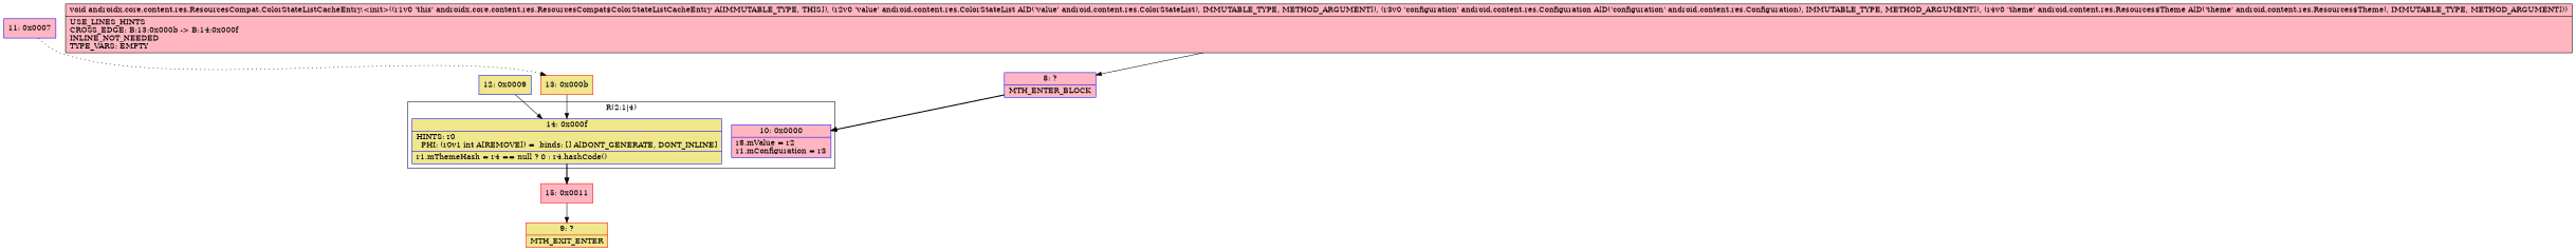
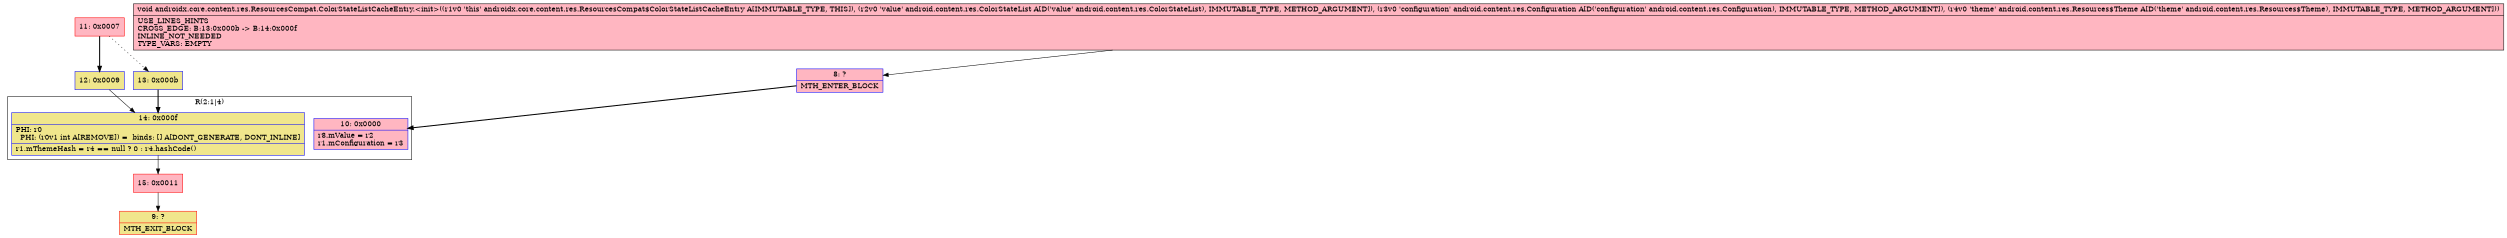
  digraph {
    node [color=blue fillcolor=lightpink shape=record style=filled]
    edge [style=bold]
    n1 [label="{10\:\ 0x0000|r8.mValue = r2\lr1.mConfiguration = r3\l}"]
-   n2 [fillcolor=khaki label="{14\:\ 0x000f|HINTS: r0 \l  PHI: (r0v1 int A[REMOVE]) =  binds: [] A[DONT_GENERATE, DONT_INLINE]\l|r1.mThemeHash = r4 == null ? 0 : r4.hashCode()\l}"]
+   n2 [fillcolor=khaki label="{14\:\ 0x000f|PHI: r0 \l  PHI: (r0v1 int A[REMOVE]) =  binds: [] A[DONT_GENERATE, DONT_INLINE]\l|r1.mThemeHash = r4 == null ? 0 : r4.hashCode()\l}"]
    n3 [color=red label="{15\:\ 0x0011}"]
-   n4 [label="{11\:\ 0x0007}"]
+   n4 [color=red label="{11\:\ 0x0007}"]
    n5 [fillcolor=khaki label="{12\:\ 0x0009}"]
-   n6 [color=red fillcolor=khaki label="{13\:\ 0x000b}"]
-   n7 [color=red fillcolor=khaki label="{9\:\ ?|MTH_EXIT_ENTER\l}"]
+   n6 [fillcolor=khaki label="{13\:\ 0x000b}"]
+   n7 [color=red fillcolor=khaki label="{9\:\ ?|MTH_EXIT_BLOCK\l}"]
    n8 [label="{8\:\ ?|MTH_ENTER_BLOCK\l}"]
    n9 [label="{void androidx.core.content.res.ResourcesCompat.ColorStateListCacheEntry.\<init\>((r1v0 'this' androidx.core.content.res.ResourcesCompat$ColorStateListCacheEntry A[IMMUTABLE_TYPE, THIS]), (r2v0 'value' android.content.res.ColorStateList A[D('value' android.content.res.ColorStateList), IMMUTABLE_TYPE, METHOD_ARGUMENT]), (r3v0 'configuration' android.content.res.Configuration A[D('configuration' android.content.res.Configuration), IMMUTABLE_TYPE, METHOD_ARGUMENT]), (r4v0 'theme' android.content.res.Resources$Theme A[D('theme' android.content.res.Resources$Theme), IMMUTABLE_TYPE, METHOD_ARGUMENT]))  | USE_LINES_HINTS\lCROSS_EDGE: B:13:0x000b \-\> B:14:0x000f\lINLINE_NOT_NEEDED\lTYPE_VARS: EMPTY\l}" color=""]
    subgraph cluster_1 {
      label="R(2:1|4)"
      n1
      n2
    }
-   n2 -> n3
+   n2 -> n3 [style=solid]
    n3 -> n7 [style=solid]
+   n4 -> n5
    n4 -> n6 [style=dotted]
    n5 -> n2 [style=solid]
-   n6 -> n2 [style=solid]
+   n6 -> n2
    n8 -> n1
    n9 -> n8 [style=solid]
  }
